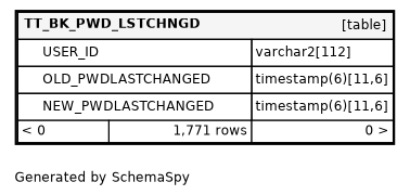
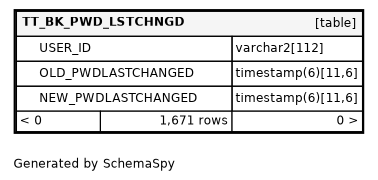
  digraph {
    bgcolor="#ffffff"
    fontname=Helvetica
    fontsize=11
    label="\nGenerated by SchemaSpy"
    labeljust=l
    nodesep=0.18
    rankdir=RL
    ranksep=0.46
    ration=compress
-   n1 [fontname=Helvetica fontsize=11 label=<     <TABLE BORDER="2" CELLBORDER="1" CELLSPACING="0" BGCOLOR="#ffffff">       <TR><TD COLSPAN="4"  BGCOLOR="#f5f5f5"><TABLE BORDER="0" CELLSPACING="0"><TR><TD ALIGN="LEFT" FIXEDSIZE="TRUE" WIDTH="157" HEIGHT="16"><B>TT_BK_PWD_LSTCHNGD</B></TD><TD ALIGN="RIGHT">[table]</TD></TR></TABLE></TD></TR>       <TR><TD PORT="USER_ID" COLSPAN="2" ALIGN="LEFT"><TABLE BORDER="0" CELLSPACING="0" ALIGN="LEFT"><TR ALIGN="LEFT"><TD ALIGN="LEFT" FIXEDSIZE="TRUE" WIDTH="15" HEIGHT="16"></TD><TD ALIGN="LEFT" FIXEDSIZE="TRUE" WIDTH="169" HEIGHT="16">USER_ID</TD></TR></TABLE></TD><TD PORT="USER_ID.type" ALIGN="LEFT">varchar2[112]</TD></TR>       <TR><TD PORT="OLD_PWDLASTCHANGED" COLSPAN="2" ALIGN="LEFT"><TABLE BORDER="0" CELLSPACING="0" ALIGN="LEFT"><TR ALIGN="LEFT"><TD ALIGN="LEFT" FIXEDSIZE="TRUE" WIDTH="15" HEIGHT="16"></TD><TD ALIGN="LEFT" FIXEDSIZE="TRUE" WIDTH="169" HEIGHT="16">OLD_PWDLASTCHANGED</TD></TR></TABLE></TD><TD PORT="OLD_PWDLASTCHANGED.type" ALIGN="LEFT">timestamp(6)[11,6]</TD></TR>       <TR><TD PORT="NEW_PWDLASTCHANGED" COLSPAN="2" ALIGN="LEFT"><TABLE BORDER="0" CELLSPACING="0" ALIGN="LEFT"><TR ALIGN="LEFT"><TD ALIGN="LEFT" FIXEDSIZE="TRUE" WIDTH="15" HEIGHT="16"></TD><TD ALIGN="LEFT" FIXEDSIZE="TRUE" WIDTH="169" HEIGHT="16">NEW_PWDLASTCHANGED</TD></TR></TABLE></TD><TD PORT="NEW_PWDLASTCHANGED.type" ALIGN="LEFT">timestamp(6)[11,6]</TD></TR>       <TR><TD ALIGN="LEFT" BGCOLOR="#ffffff">&lt; 0</TD><TD ALIGN="RIGHT" BGCOLOR="#ffffff">1,771 rows</TD><TD ALIGN="RIGHT" BGCOLOR="#ffffff">0 &gt;</TD></TR>     </TABLE>> shape=plaintext]
+   n1 [fontname=Helvetica fontsize=11 label=<     <TABLE BORDER="2" CELLBORDER="1" CELLSPACING="0" BGCOLOR="#ffffff">       <TR><TD COLSPAN="4"  BGCOLOR="#f5f5f5"><TABLE BORDER="0" CELLSPACING="0"><TR><TD ALIGN="LEFT" FIXEDSIZE="TRUE" WIDTH="157" HEIGHT="16"><B>TT_BK_PWD_LSTCHNGD</B></TD><TD ALIGN="RIGHT">[table]</TD></TR></TABLE></TD></TR>       <TR><TD PORT="USER_ID" COLSPAN="2" ALIGN="LEFT"><TABLE BORDER="0" CELLSPACING="0" ALIGN="LEFT"><TR ALIGN="LEFT"><TD ALIGN="LEFT" FIXEDSIZE="TRUE" WIDTH="15" HEIGHT="16"></TD><TD ALIGN="LEFT" FIXEDSIZE="TRUE" WIDTH="169" HEIGHT="16">USER_ID</TD></TR></TABLE></TD><TD PORT="USER_ID.type" ALIGN="LEFT">varchar2[112]</TD></TR>       <TR><TD PORT="OLD_PWDLASTCHANGED" COLSPAN="2" ALIGN="LEFT"><TABLE BORDER="0" CELLSPACING="0" ALIGN="LEFT"><TR ALIGN="LEFT"><TD ALIGN="LEFT" FIXEDSIZE="TRUE" WIDTH="15" HEIGHT="16"></TD><TD ALIGN="LEFT" FIXEDSIZE="TRUE" WIDTH="169" HEIGHT="16">OLD_PWDLASTCHANGED</TD></TR></TABLE></TD><TD PORT="OLD_PWDLASTCHANGED.type" ALIGN="LEFT">timestamp(6)[11,6]</TD></TR>       <TR><TD PORT="NEW_PWDLASTCHANGED" COLSPAN="2" ALIGN="LEFT"><TABLE BORDER="0" CELLSPACING="0" ALIGN="LEFT"><TR ALIGN="LEFT"><TD ALIGN="LEFT" FIXEDSIZE="TRUE" WIDTH="15" HEIGHT="16"></TD><TD ALIGN="LEFT" FIXEDSIZE="TRUE" WIDTH="169" HEIGHT="16">NEW_PWDLASTCHANGED</TD></TR></TABLE></TD><TD PORT="NEW_PWDLASTCHANGED.type" ALIGN="LEFT">timestamp(6)[11,6]</TD></TR>       <TR><TD ALIGN="LEFT" BGCOLOR="#ffffff">&lt; 0</TD><TD ALIGN="RIGHT" BGCOLOR="#ffffff">1,671 rows</TD><TD ALIGN="RIGHT" BGCOLOR="#ffffff">0 &gt;</TD></TR>     </TABLE>> shape=plaintext]
  }
